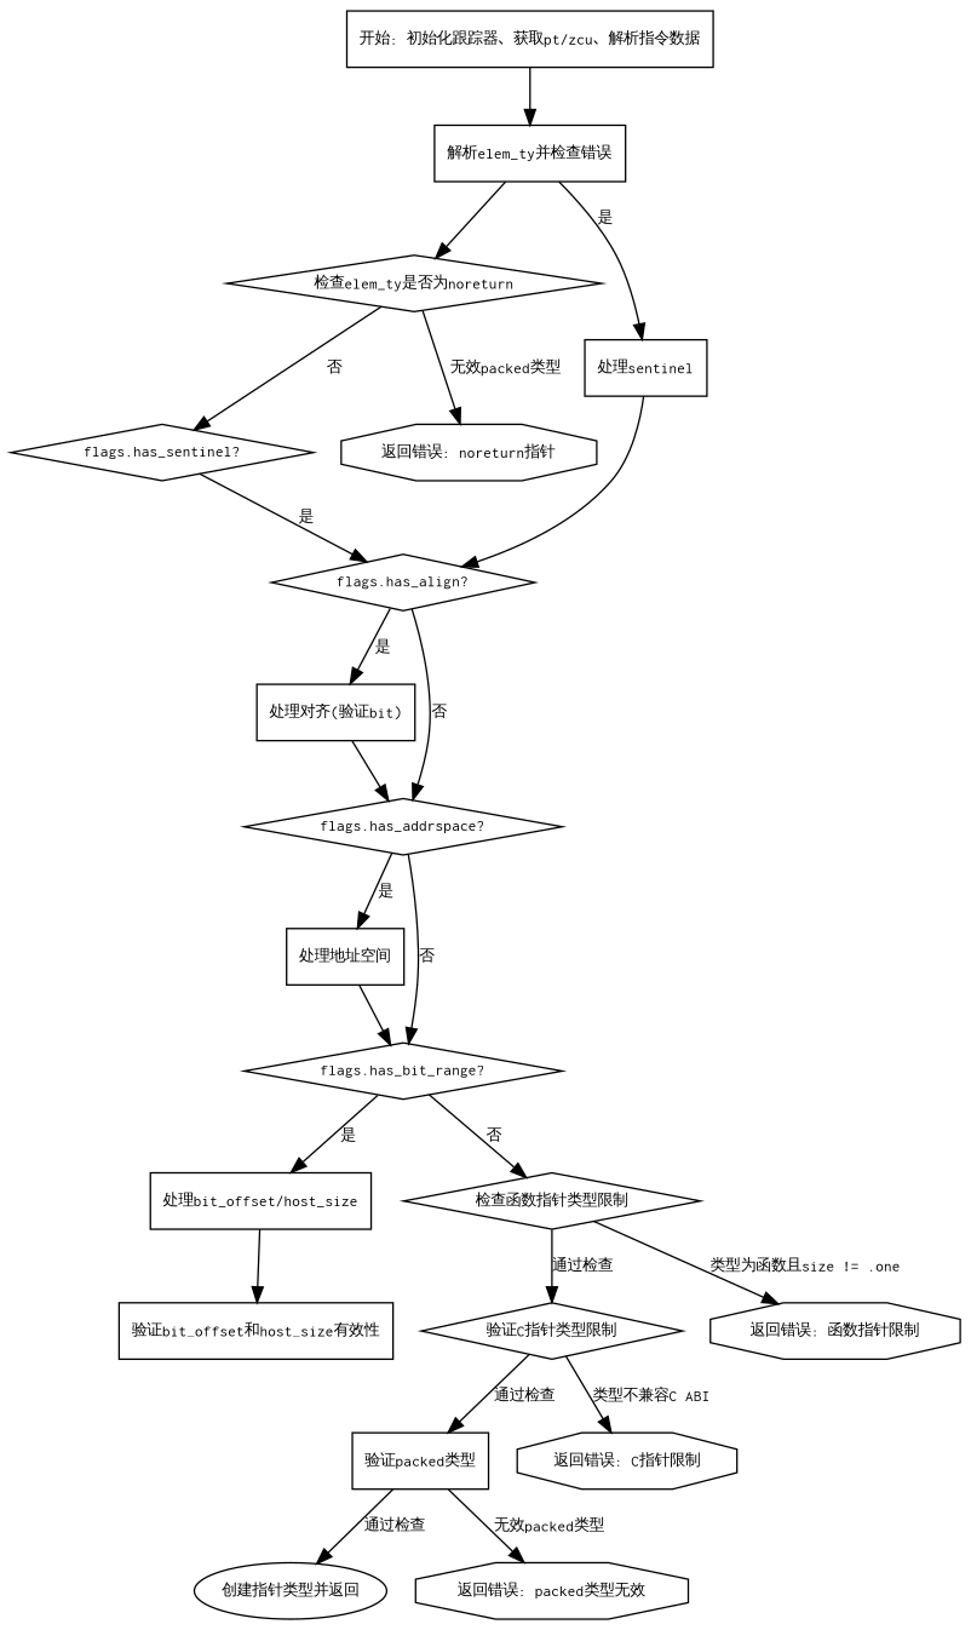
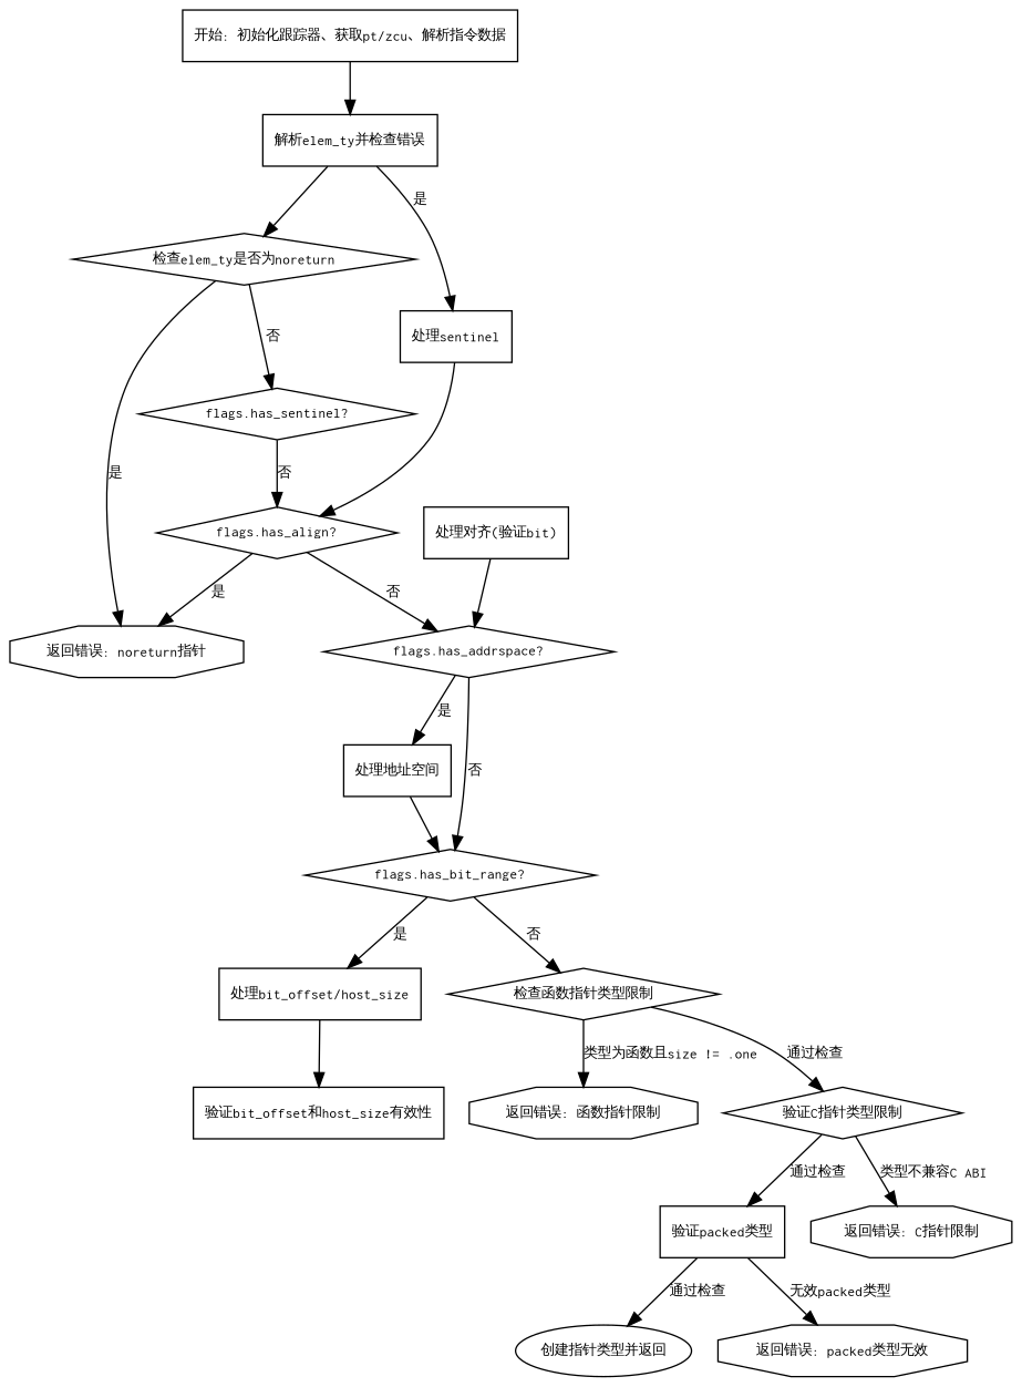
  digraph {
    node [fontname=Courier fontsize=10 shape=rectangle]
    edge [fontname=Courier fontsize=10]
    n1 [label="开始: 初始化跟踪器、获取pt/zcu、解析指令数据"]
    n2 [label="解析elem_ty并检查错误"]
    n3 [label="检查elem_ty是否为noreturn" shape=diamond]
    n4 [label="处理sentinel"]
    n5 [label="flags.has_sentinel?" shape=diamond]
    n6 [label="返回错误: noreturn指针" shape=octagon]
    n7 [label="flags.has_align?" shape=diamond]
    n8 [label="处理对齐(验证bit)"]
    n9 [label="flags.has_addrspace?" shape=diamond]
    n10 [label="处理地址空间"]
    n11 [label="flags.has_bit_range?" shape=diamond]
    n12 [label="处理bit_offset/host_size"]
    n13 [label="检查函数指针类型限制" shape=diamond]
    n14 [label="验证bit_offset和host_size有效性"]
    n15 [label="验证C指针类型限制" shape=diamond]
    n16 [label="返回错误: 函数指针限制" shape=octagon]
    n17 [label="验证packed类型"]
    n18 [label="返回错误: C指针限制" shape=octagon]
    n19 [label="创建指针类型并返回" shape=oval]
    n20 [label="返回错误: packed类型无效" shape=octagon]
    n1 -> n2
    n2 -> n3
    n2 -> n4 [label="是"]
    n3 -> n5 [label="否"]
-   n3 -> n6 [label="无效packed类型"]
+   n3 -> n6 [label="是"]
    n4 -> n7
-   n5 -> n7 [label="是"]
-   n7 -> n8 [label="是"]
+   n5 -> n7 [label="否"]
+   n7 -> n6 [label="是"]
    n7 -> n9 [label="否"]
    n8 -> n9
    n9 -> n10 [label="是"]
    n9 -> n11 [label="否"]
    n10 -> n11
    n11 -> n12 [label="是"]
    n11 -> n13 [label="否"]
    n12 -> n14
    n13 -> n15 [label="通过检查"]
    n13 -> n16 [label="类型为函数且size != .one"]
    n15 -> n17 [label="通过检查"]
    n15 -> n18 [label="类型不兼容C ABI"]
    n17 -> n19 [label="通过检查"]
    n17 -> n20 [label="无效packed类型"]
  }
